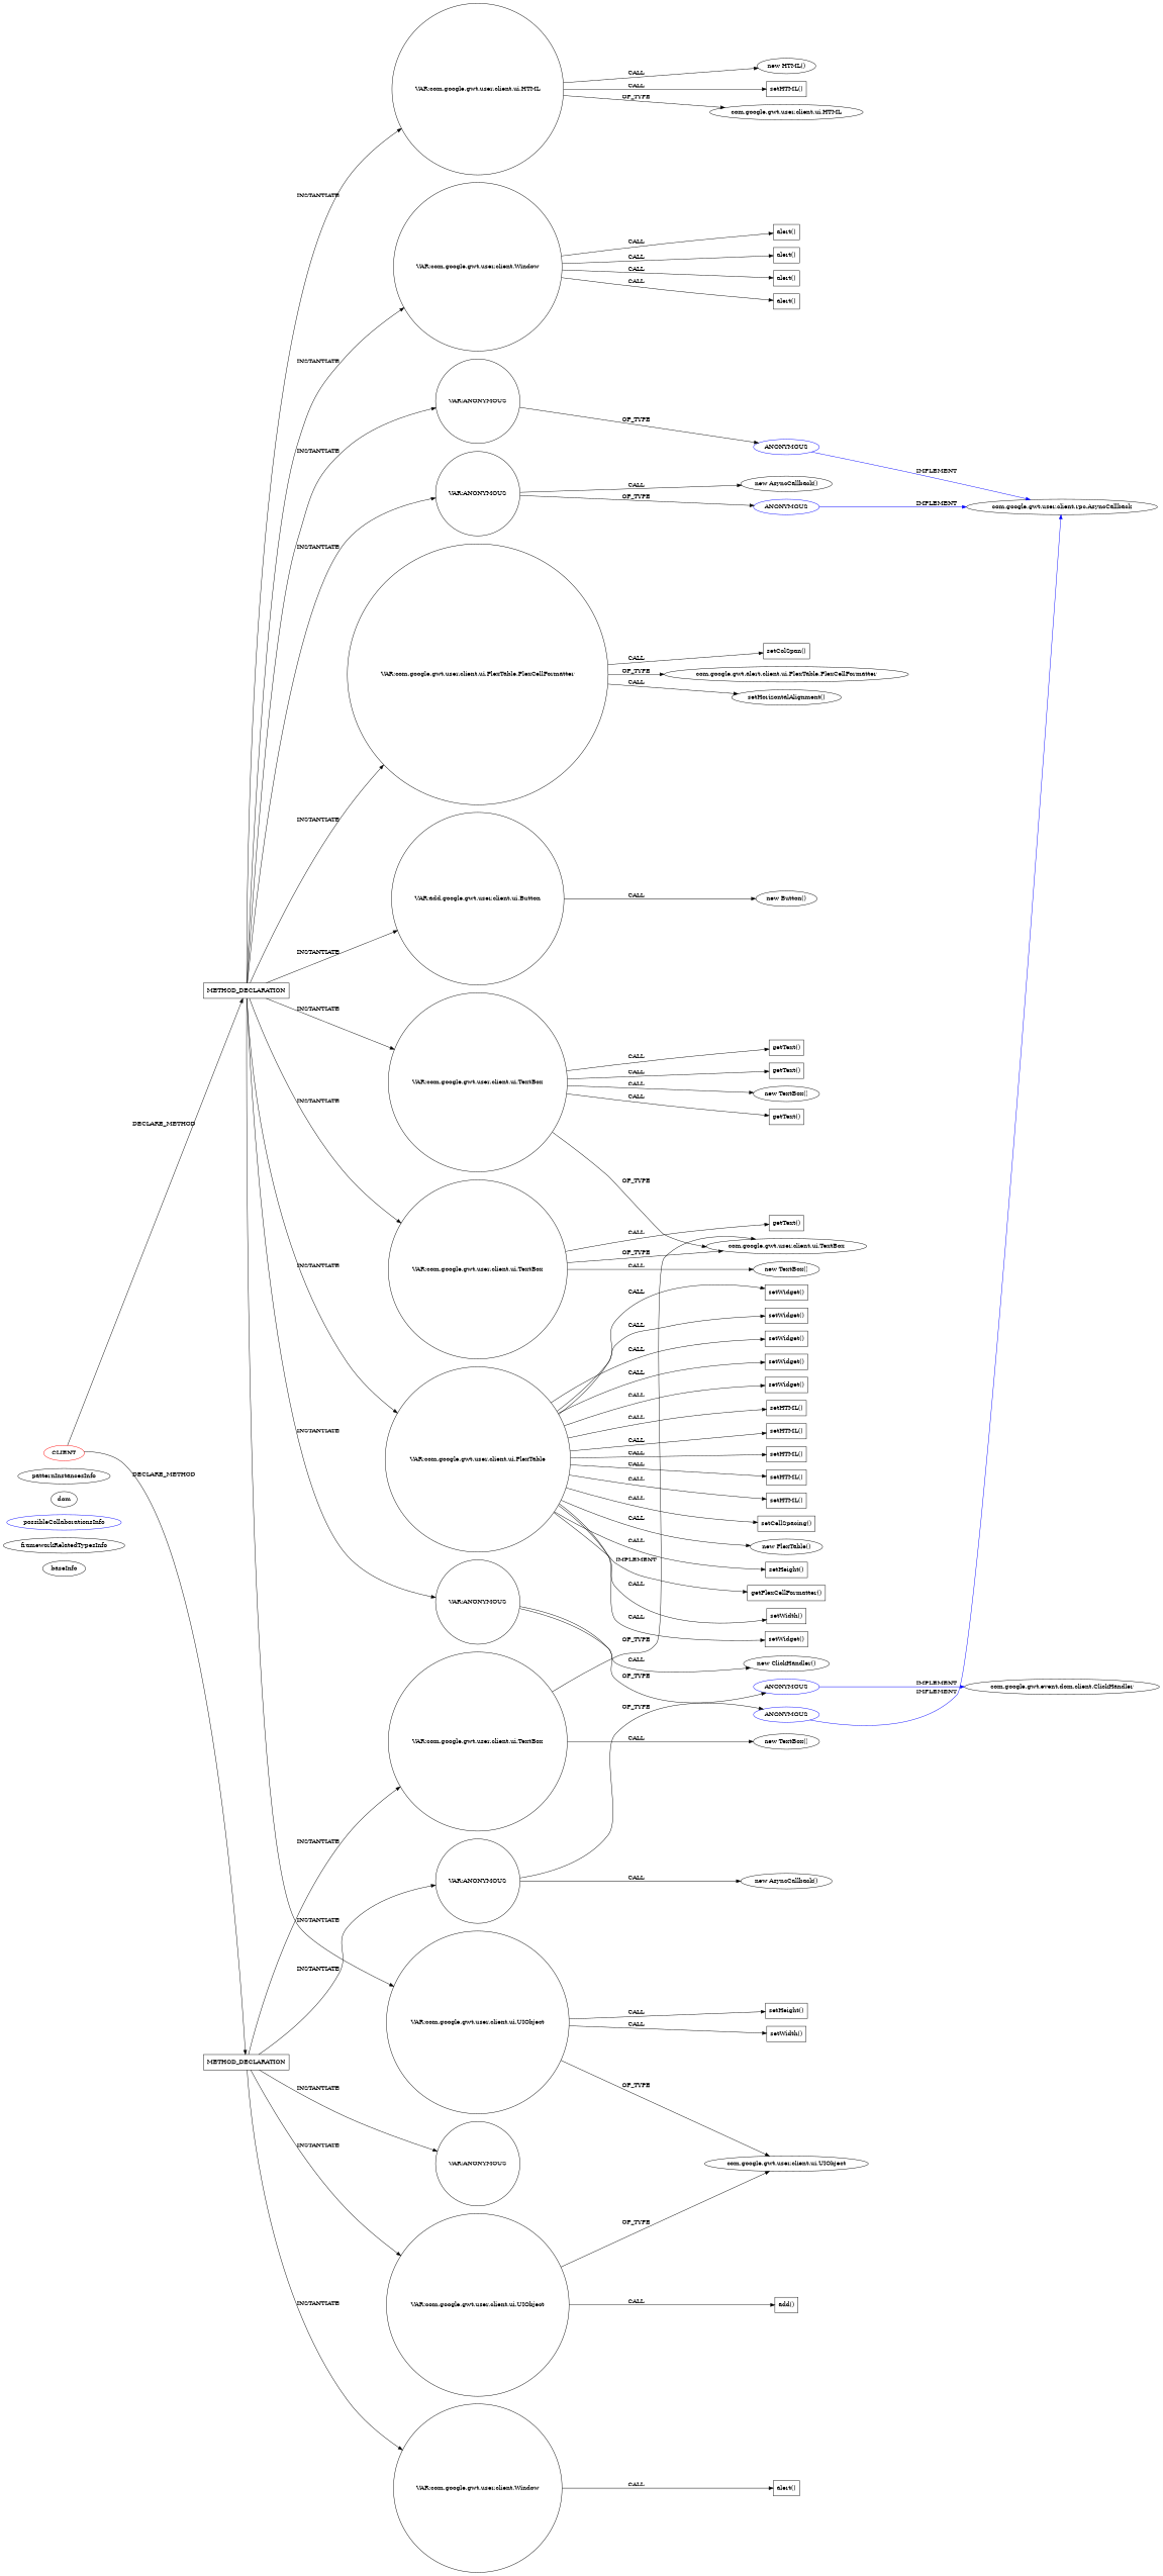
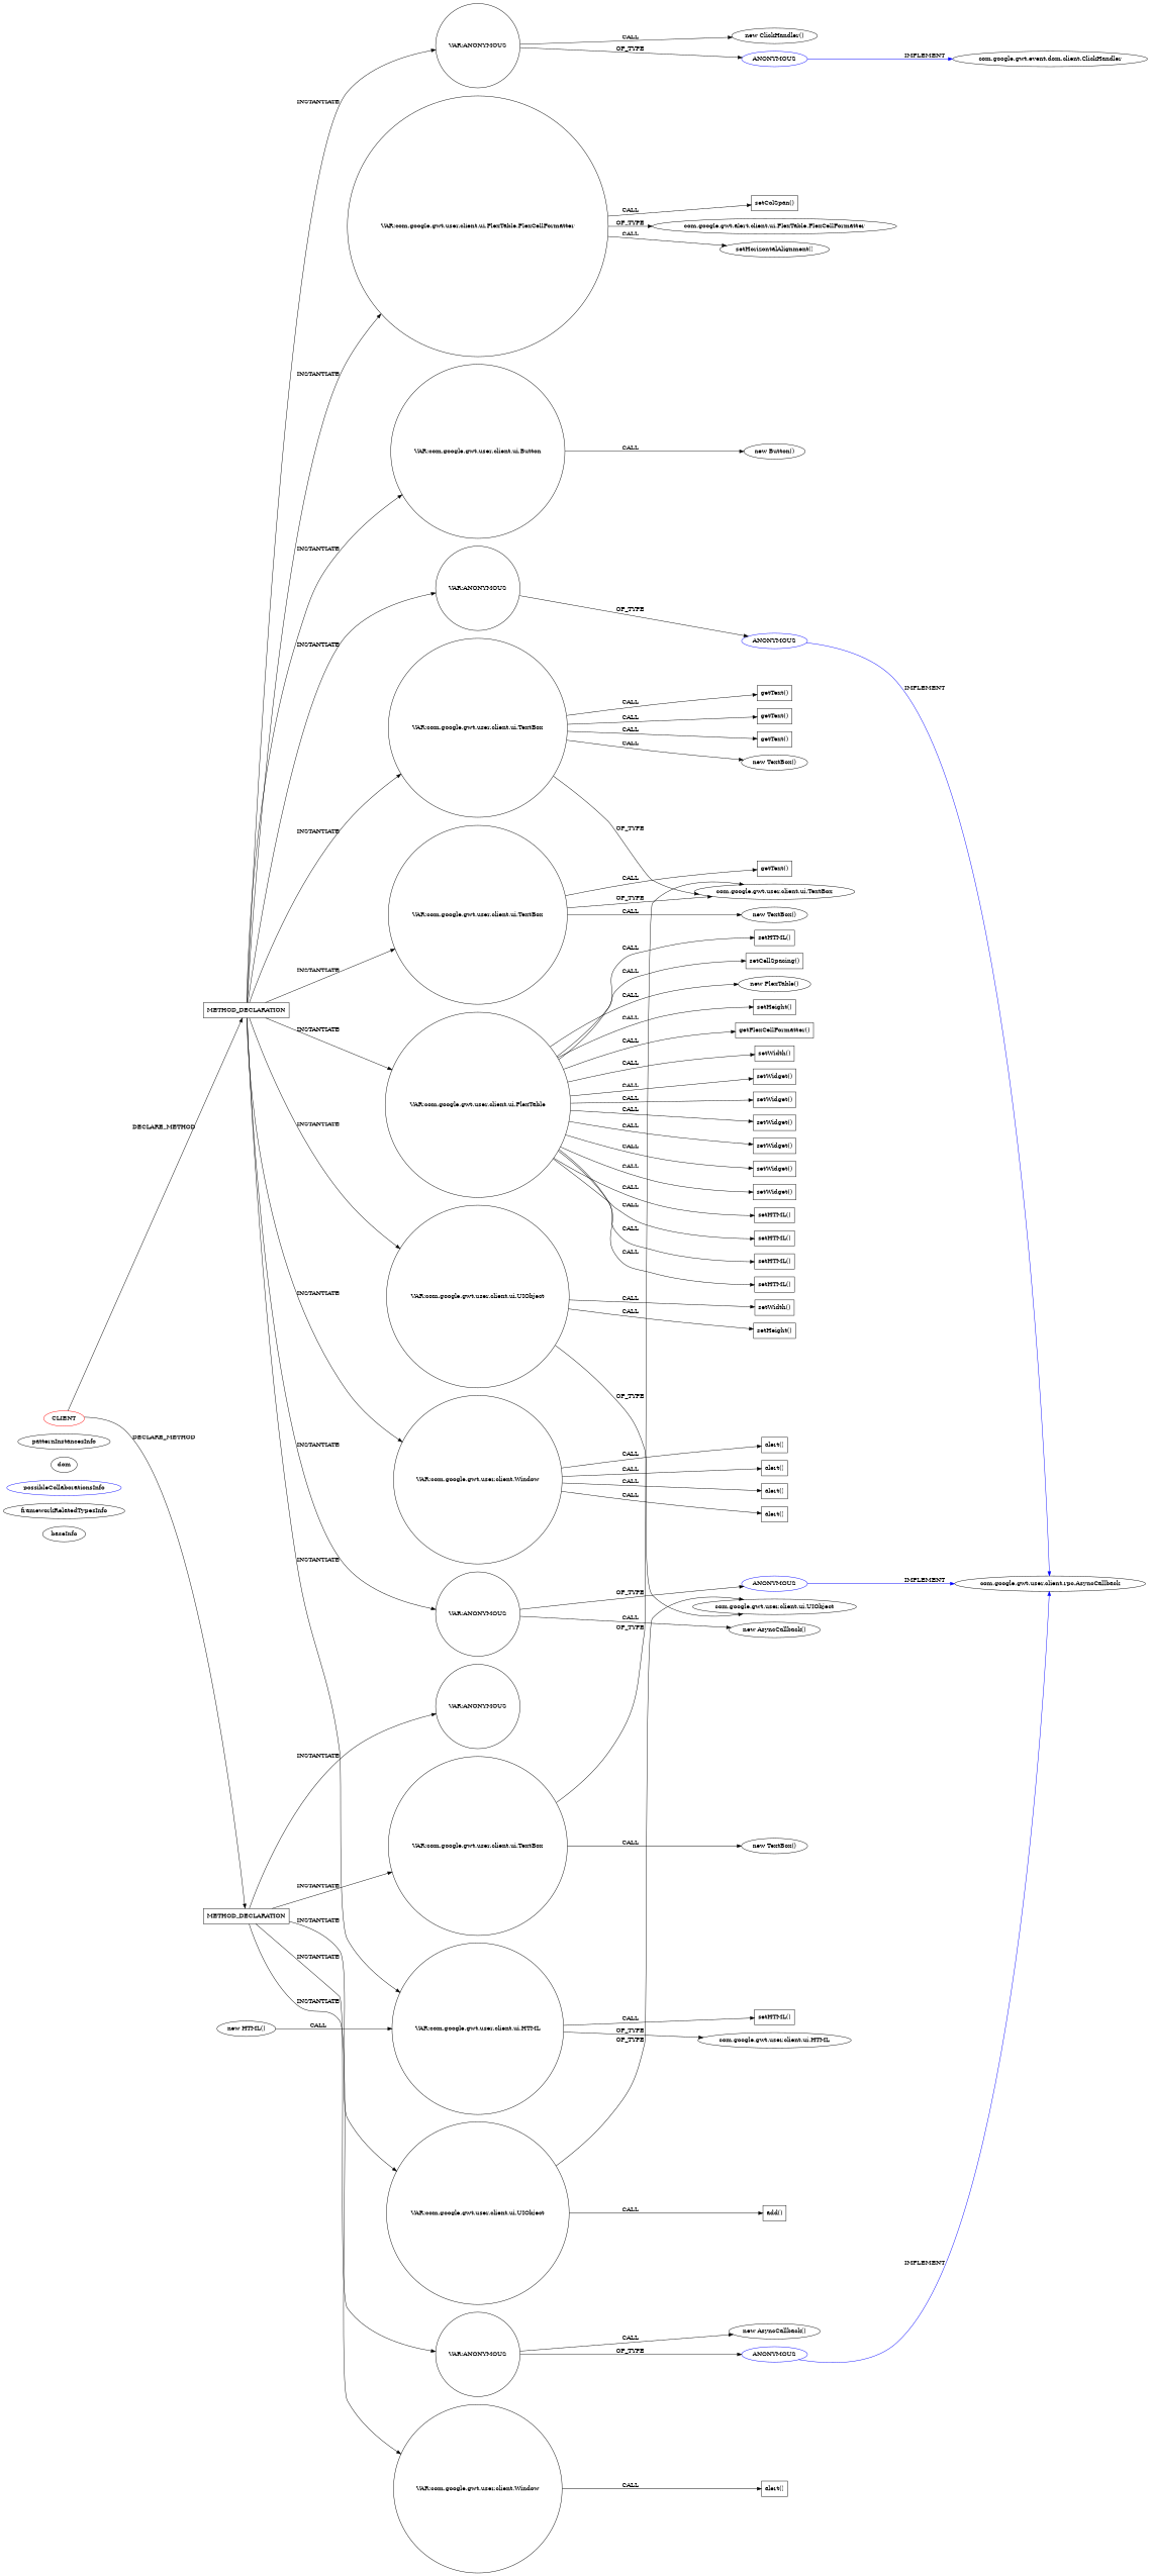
  digraph {
    rankdir=LR
    node [isFrameworkType=false vertexType=INSIDE_CALL shape=box]
    baseInfo [category=pattern graphId=1109 isAnonymous=false possibleRelation=false isFrameworkType="" vertexType="" shape=""]
    frameworkRelatedTypesInfo [isFrameworkType="" vertexType="" shape=""]
    possibleCollaborationsInfo [color=blue isFrameworkType="" vertexType="" shape=""]
    n4 [frequency=2.0 label=dom patternRootClient=0 isFrameworkType="" vertexType="" shape=""]
    patternInstancesInfo [0="MainMain-ChatCafeine~/MainMain-ChatCafeine/ChatCafeine-master/ChatCafeine/src/sources/client/vue/administration/AdminPanel.java~AdminPanel~204" 1="MainMain-ChatCafeine~/MainMain-ChatCafeine/ChatCafeine-master/ChatCafeine/src/sources/client/vue/accueil/AccueilPanel.java~AccueilPanel~198" isFrameworkType="" vertexType="" shape=""]
    n6 [label="new FlexTable()" vertexType=CONSTRUCTOR_CALL shape=""]
    n7 [label="VAR:com.google.gwt.user.client.ui.FlexTable" shape=circle vertexType=VARIABLE_EXPRESION]
    n8 [label="setHeight()"]
    n9 [label="getFlexCellFormatter()"]
    n10 [label="setWidth()"]
    n11 [label="setWidget()"]
    n12 [label="setWidget()"]
    n13 [label="setWidget()"]
    n14 [label="setWidget()"]
    n15 [label="setWidget()"]
    n16 [label="setWidget()"]
    n17 [label="setHTML()"]
    n18 [label="setHTML()"]
    n19 [label="setHTML()"]
    n20 [label="setHTML()"]
    n21 [label="setHTML()"]
    n22 [label="setCellSpacing()"]
    n23 [label=METHOD_DECLARATION vertexType=CLIENT_METHOD_DECLARATION]
    n24 [label="VAR:com.google.gwt.user.client.ui.UIObject" shape=circle vertexType=VARIABLE_EXPRESION]
    n25 [label="VAR:com.google.gwt.user.client.ui.HTML" shape=circle vertexType=VARIABLE_EXPRESION]
    n26 [label="VAR:com.google.gwt.user.client.Window" shape=circle vertexType=VARIABLE_EXPRESION]
    n27 [label="VAR:ANONYMOUS" shape=circle vertexType=VARIABLE_EXPRESION]
    n28 [label="VAR:ANONYMOUS" shape=circle vertexType=VARIABLE_EXPRESION]
    n29 [label="VAR:com.google.gwt.user.client.ui.FlexTable.FlexCellFormatter" shape=circle vertexType=VARIABLE_EXPRESION]
-   n30 [label="VAR:add.google.gwt.user.client.ui.Button" shape=circle vertexType=VARIABLE_EXPRESION]
+   n30 [label="VAR:com.google.gwt.user.client.ui.Button" shape=circle vertexType=VARIABLE_EXPRESION]
    n31 [label="VAR:ANONYMOUS" shape=circle vertexType=VARIABLE_EXPRESION]
    n32 [label="VAR:com.google.gwt.user.client.ui.TextBox" shape=circle vertexType=VARIABLE_EXPRESION]
    n33 [label="VAR:com.google.gwt.user.client.ui.TextBox" shape=circle vertexType=VARIABLE_EXPRESION]
    n34 [label="com.google.gwt.user.client.ui.UIObject" vertexType=FRAMEWORK_CLASS_TYPE shape=""]
    n35 [label="setHeight()"]
    n36 [label="setWidth()"]
    n37 [label="new HTML()" vertexType=CONSTRUCTOR_CALL shape=""]
    n38 [label="setHTML()"]
    n39 [label="com.google.gwt.user.client.ui.HTML" vertexType=FRAMEWORK_CLASS_TYPE shape=""]
    n40 [label="alert()"]
    n41 [label="alert()"]
    n42 [label="alert()"]
    n43 [label="alert()"]
    n44 [color=blue label=ANONYMOUS vertexType=REFERENCE_ANONYMOUS_DECLARATION shape=""]
    n45 [label="new AsyncCallback()" vertexType=CONSTRUCTOR_CALL shape=""]
    n46 [color=blue label=ANONYMOUS vertexType=REFERENCE_ANONYMOUS_DECLARATION shape=""]
    n47 [label="new ClickHandler()" vertexType=CONSTRUCTOR_CALL shape=""]
    n48 [label="com.google.gwt.alert.client.ui.FlexTable.FlexCellFormatter" vertexType=FRAMEWORK_CLASS_TYPE shape=""]
    n49 [label="setHorizontalAlignment()" shape=ellipse]
    n50 [label="setColSpan()"]
    n51 [label="new Button()" vertexType=CONSTRUCTOR_CALL shape=""]
    n52 [color=blue label=ANONYMOUS vertexType=REFERENCE_ANONYMOUS_DECLARATION shape=""]
    n53 [label="com.google.gwt.user.client.ui.TextBox" vertexType=FRAMEWORK_CLASS_TYPE shape=""]
    n54 [label="new TextBox()" vertexType=CONSTRUCTOR_CALL shape=""]
    n55 [label="getText()"]
    n56 [label="getText()"]
    n57 [label="getText()"]
    n58 [label="new TextBox()" vertexType=CONSTRUCTOR_CALL shape=""]
    n59 [label="getText()"]
    n60 [color=red label=CLIENT vertexType=ROOT_CLIENT_CLASS_DECLARATION shape=""]
    n61 [label=METHOD_DECLARATION vertexType=CLIENT_METHOD_DECLARATION]
    n62 [label="VAR:com.google.gwt.user.client.ui.UIObject" shape=circle vertexType=VARIABLE_EXPRESION]
    n63 [label="VAR:ANONYMOUS" shape=circle vertexType=VARIABLE_EXPRESION]
    n64 [label="VAR:com.google.gwt.user.client.Window" shape=circle vertexType=VARIABLE_EXPRESION]
    n65 [label="VAR:ANONYMOUS" shape=circle vertexType=VARIABLE_EXPRESION]
    n66 [label="VAR:com.google.gwt.user.client.ui.TextBox" shape=circle vertexType=VARIABLE_EXPRESION]
    n67 [label="com.google.gwt.user.client.rpc.AsyncCallback" vertexType=FRAMEWORK_INTERFACE_TYPE shape=""]
    n68 [label="com.google.gwt.event.dom.client.ClickHandler" vertexType=FRAMEWORK_INTERFACE_TYPE shape=""]
    n69 [label="add()"]
    n70 [color=blue label=ANONYMOUS vertexType=REFERENCE_ANONYMOUS_DECLARATION shape=""]
    n71 [label="new AsyncCallback()" vertexType=CONSTRUCTOR_CALL shape=""]
    n72 [label="alert()"]
    n73 [label="new TextBox()" vertexType=CONSTRUCTOR_CALL shape=""]
    n7 -> n6 [label=CALL]
    n7 -> n8 [label=CALL]
-   n7 -> n9 [label=IMPLEMENT]
+   n7 -> n9 [label=CALL]
    n7 -> n10 [label=CALL]
    n7 -> n11 [label=CALL]
    n7 -> n12 [label=CALL]
    n7 -> n13 [label=CALL]
    n7 -> n14 [label=CALL]
    n7 -> n15 [label=CALL]
    n7 -> n16 [label=CALL]
    n7 -> n17 [label=CALL]
    n7 -> n18 [label=CALL]
    n7 -> n19 [label=CALL]
    n7 -> n20 [label=CALL]
    n7 -> n21 [label=CALL]
    n7 -> n22 [label=CALL]
    n23 -> n7 [label=INSTANTIATE]
    n23 -> n24 [label=INSTANTIATE]
    n23 -> n25 [label=INSTANTIATE]
    n23 -> n26 [label=INSTANTIATE]
    n23 -> n27 [label=INSTANTIATE]
    n23 -> n28 [label=INSTANTIATE]
    n23 -> n29 [label=INSTANTIATE]
    n23 -> n30 [label=INSTANTIATE]
    n23 -> n31 [label=INSTANTIATE]
    n23 -> n32 [label=INSTANTIATE]
    n23 -> n33 [label=INSTANTIATE]
    n24 -> n34 [label=OF_TYPE]
    n24 -> n35 [label=CALL]
    n24 -> n36 [label=CALL]
-   n25 -> n37 [label=CALL]
+   n37 -> n25 [label=CALL]
    n25 -> n38 [label=CALL]
    n25 -> n39 [label=OF_TYPE]
    n26 -> n40 [label=CALL]
    n26 -> n41 [label=CALL]
    n26 -> n42 [label=CALL]
    n26 -> n43 [label=CALL]
    n27 -> n44 [label=OF_TYPE]
    n27 -> n45 [label=CALL]
    n28 -> n46 [label=OF_TYPE]
    n28 -> n47 [label=CALL]
    n29 -> n48 [label=OF_TYPE]
    n29 -> n49 [label=CALL]
    n29 -> n50 [label=CALL]
    n30 -> n51 [label=CALL]
    n31 -> n52 [label=OF_TYPE]
    n32 -> n53 [label=OF_TYPE]
    n32 -> n54 [label=CALL]
    n32 -> n55 [label=CALL]
    n32 -> n56 [label=CALL]
    n32 -> n57 [label=CALL]
    n33 -> n53 [label=OF_TYPE]
    n33 -> n58 [label=CALL]
    n33 -> n59 [label=CALL]
    n44 -> n67 [color=blue label=IMPLEMENT]
    n46 -> n68 [color=blue label=IMPLEMENT]
    n52 -> n67 [color=blue label=IMPLEMENT]
    n60 -> n23 [label=DECLARE_METHOD]
    n60 -> n61 [label=DECLARE_METHOD]
    n61 -> n62 [label=INSTANTIATE]
    n61 -> n63 [label=INSTANTIATE]
    n61 -> n64 [label=INSTANTIATE]
    n61 -> n65 [label=INSTANTIATE]
    n61 -> n66 [label=INSTANTIATE]
    n62 -> n34 [label=OF_TYPE]
    n62 -> n69 [label=CALL]
    n63 -> n70 [label=OF_TYPE]
    n63 -> n71 [label=CALL]
    n64 -> n72 [label=CALL]
    n66 -> n53 [label=OF_TYPE]
    n66 -> n73 [label=CALL]
    n70 -> n67 [color=blue label=IMPLEMENT]
  }
